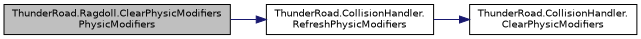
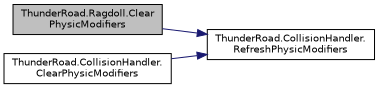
  digraph {
    fontname="DejaVu Sans"
    rankdir=LR
    node [color=black fillcolor=white fontname="DejaVu Sans" fontsize=10 shape=record style=filled]
    edge [color=midnightblue fontname="DejaVu Sans" fontsize=10 labelfontname=Helvetica labelfontsize=10 style=solid]
-   n1 [fillcolor=grey75 fontcolor=black height=0.2 label="ThunderRoad.Ragdoll.ClearPhysicModifiers\lPhysicModifiers" width=0.4]
+   n1 [fillcolor=grey75 fontcolor=black height=0.2 label="ThunderRoad.Ragdoll.Clear\lPhysicModifiers" width=0.4]
    n2 [height=0.2 label="ThunderRoad.CollisionHandler.\lRefreshPhysicModifiers" width=0.4]
    n3 [height=0.2 label="ThunderRoad.CollisionHandler.\lClearPhysicModifiers" width=0.4]
    n1 -> n2
-   n2 -> n3
+   n3 -> n2
  }
